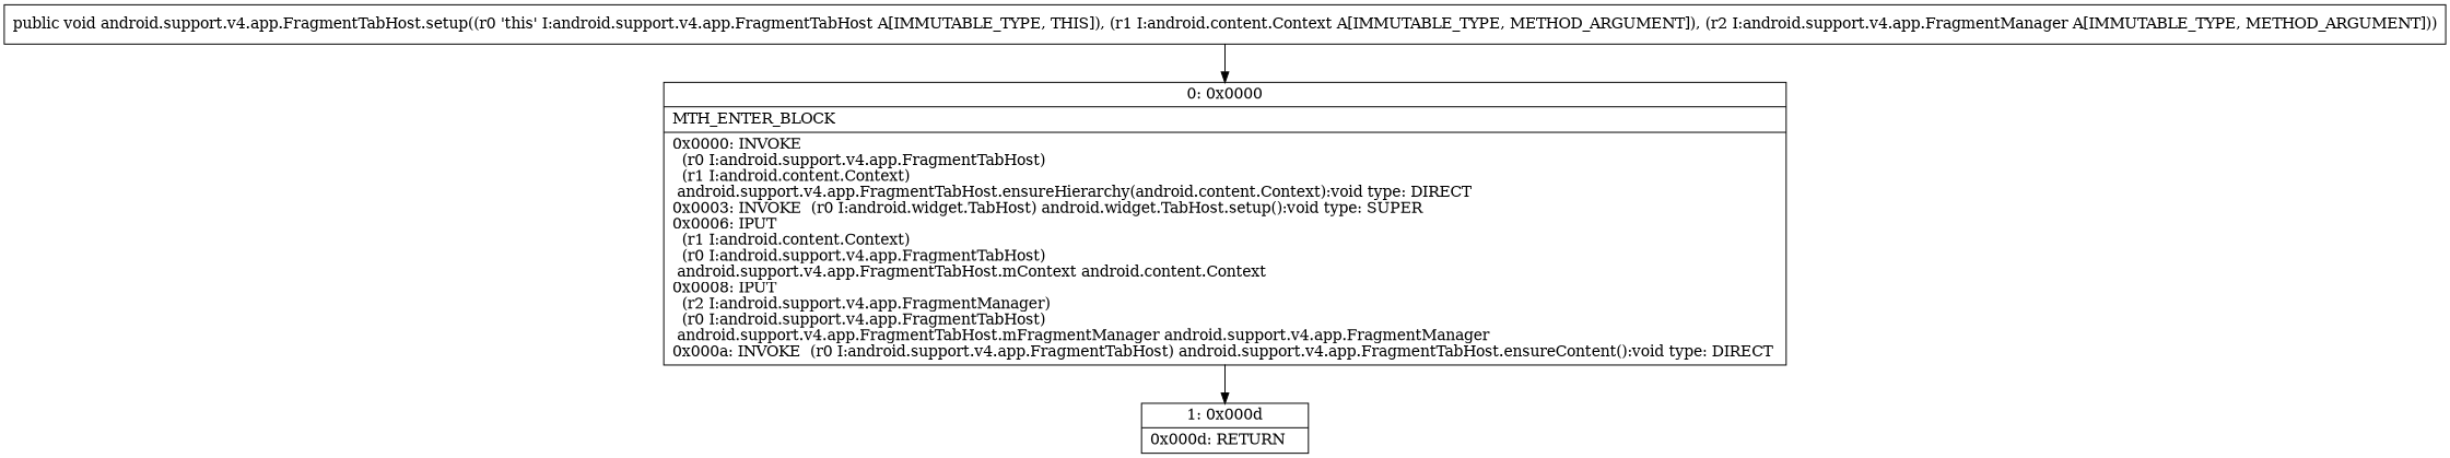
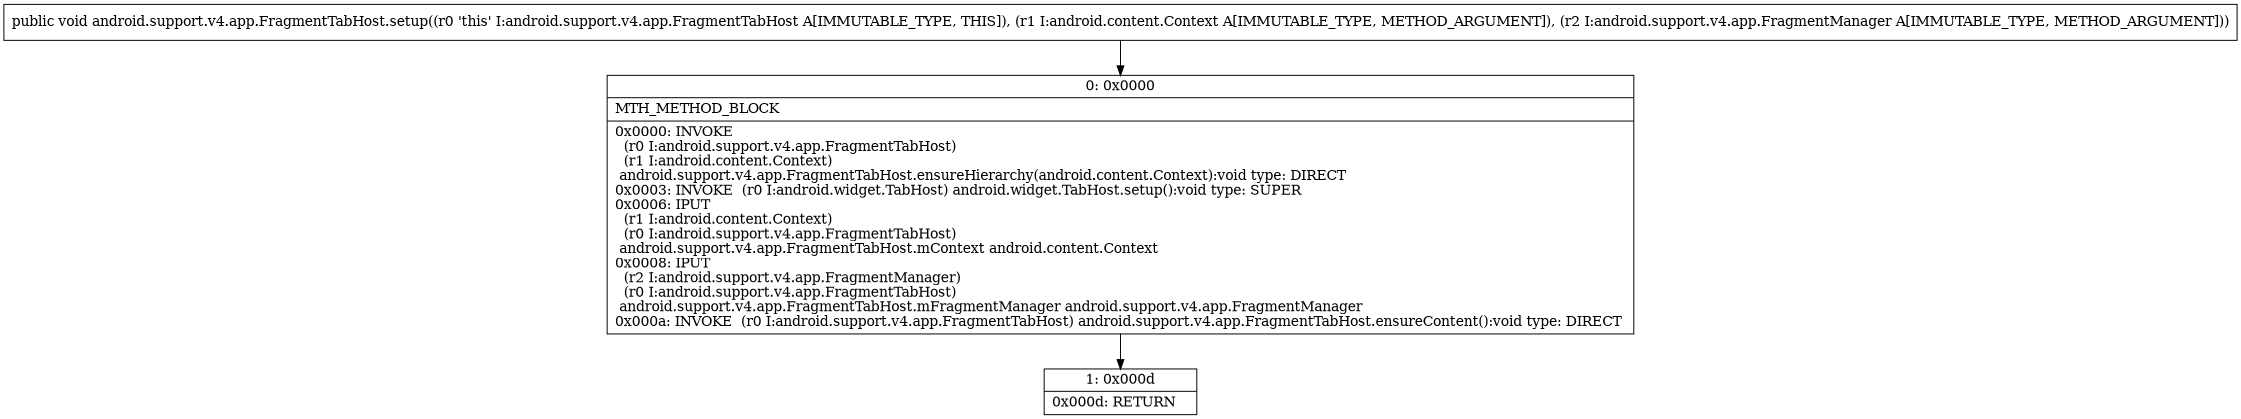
  digraph {
    node [shape=record]
-   n1 [label="{0\:\ 0x0000|MTH_ENTER_BLOCK\l|0x0000: INVOKE  \l  (r0 I:android.support.v4.app.FragmentTabHost)\l  (r1 I:android.content.Context)\l android.support.v4.app.FragmentTabHost.ensureHierarchy(android.content.Context):void type: DIRECT \l0x0003: INVOKE  (r0 I:android.widget.TabHost) android.widget.TabHost.setup():void type: SUPER \l0x0006: IPUT  \l  (r1 I:android.content.Context)\l  (r0 I:android.support.v4.app.FragmentTabHost)\l android.support.v4.app.FragmentTabHost.mContext android.content.Context \l0x0008: IPUT  \l  (r2 I:android.support.v4.app.FragmentManager)\l  (r0 I:android.support.v4.app.FragmentTabHost)\l android.support.v4.app.FragmentTabHost.mFragmentManager android.support.v4.app.FragmentManager \l0x000a: INVOKE  (r0 I:android.support.v4.app.FragmentTabHost) android.support.v4.app.FragmentTabHost.ensureContent():void type: DIRECT \l}"]
+   n1 [label="{0\:\ 0x0000|MTH_METHOD_BLOCK\l|0x0000: INVOKE  \l  (r0 I:android.support.v4.app.FragmentTabHost)\l  (r1 I:android.content.Context)\l android.support.v4.app.FragmentTabHost.ensureHierarchy(android.content.Context):void type: DIRECT \l0x0003: INVOKE  (r0 I:android.widget.TabHost) android.widget.TabHost.setup():void type: SUPER \l0x0006: IPUT  \l  (r1 I:android.content.Context)\l  (r0 I:android.support.v4.app.FragmentTabHost)\l android.support.v4.app.FragmentTabHost.mContext android.content.Context \l0x0008: IPUT  \l  (r2 I:android.support.v4.app.FragmentManager)\l  (r0 I:android.support.v4.app.FragmentTabHost)\l android.support.v4.app.FragmentTabHost.mFragmentManager android.support.v4.app.FragmentManager \l0x000a: INVOKE  (r0 I:android.support.v4.app.FragmentTabHost) android.support.v4.app.FragmentTabHost.ensureContent():void type: DIRECT \l}"]
    n2 [label="{1\:\ 0x000d|0x000d: RETURN   \l}"]
    n3 [label="{public void android.support.v4.app.FragmentTabHost.setup((r0 'this' I:android.support.v4.app.FragmentTabHost A[IMMUTABLE_TYPE, THIS]), (r1 I:android.content.Context A[IMMUTABLE_TYPE, METHOD_ARGUMENT]), (r2 I:android.support.v4.app.FragmentManager A[IMMUTABLE_TYPE, METHOD_ARGUMENT])) }"]
    n1 -> n2
    n3 -> n1
  }
